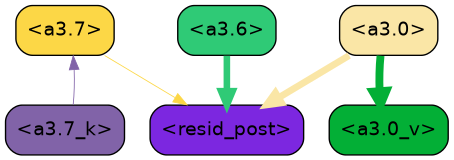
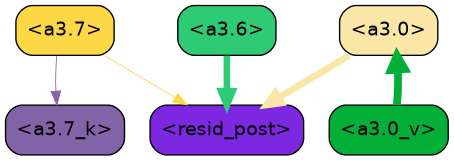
  strict digraph {
    splines=true
    node [color=black fontname=Helvetica shape=box style="filled, rounded"]
    edge [penwidth=0.6]
    "<a3.7>" [fillcolor="#fcd746"]
    "<resid_post>" [fillcolor="#7c27e0"]
    "<a3.6>" [fillcolor="#2fca76"]
    "<a3.0>" [fillcolor="#fae6a6"]
    "<a3.7_k>" [fillcolor="#8163a8"]
    "<a3.0_v>" [fillcolor="#03af36"]
    "<a3.7>" -> "<resid_post>" [color="#fcd746"]
    "<a3.6>" -> "<resid_post>" [color="#2fca76" penwidth=4.751592040061951]
    "<a3.0>" -> "<resid_post>" [color="#fae6a6" penwidth=4.904066681861877]
-   "<a3.7_k>" -> "<a3.7>" [color="#8163a8"]
-   "<a3.0>" -> "<a3.0_v>" [color="#03af36" penwidth=5.680712580680847]
+   "<a3.7>" -> "<a3.7_k>" [color="#8163a8"]
+   "<a3.0_v>" -> "<a3.0>" [color="#03af36" penwidth=5.680712580680847]
  }
